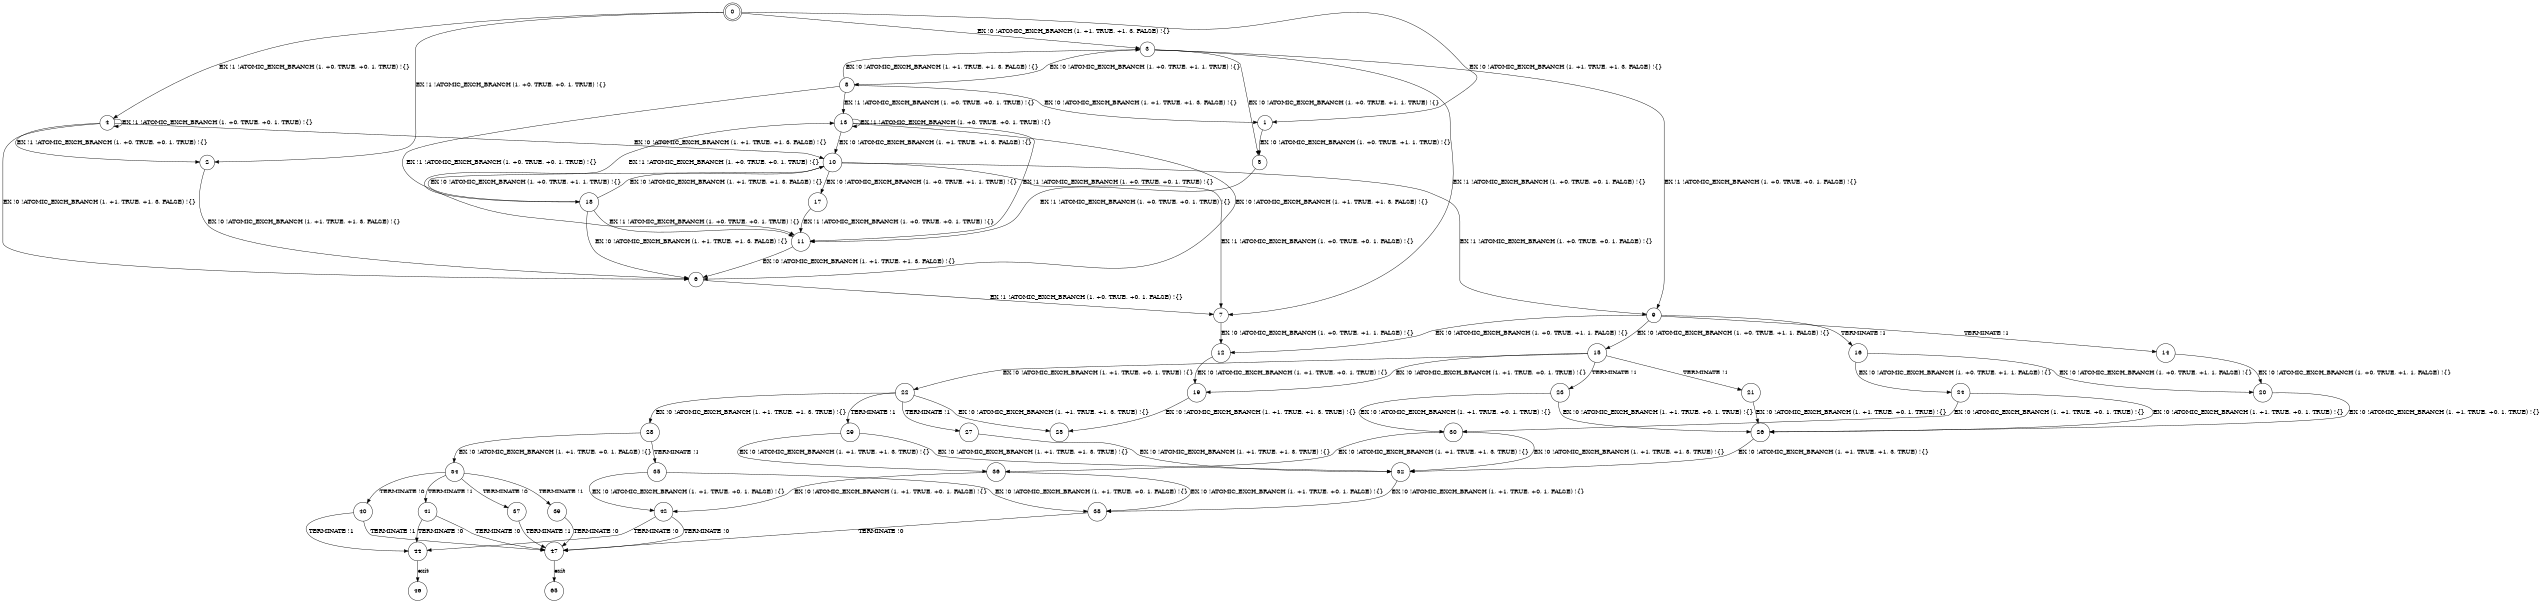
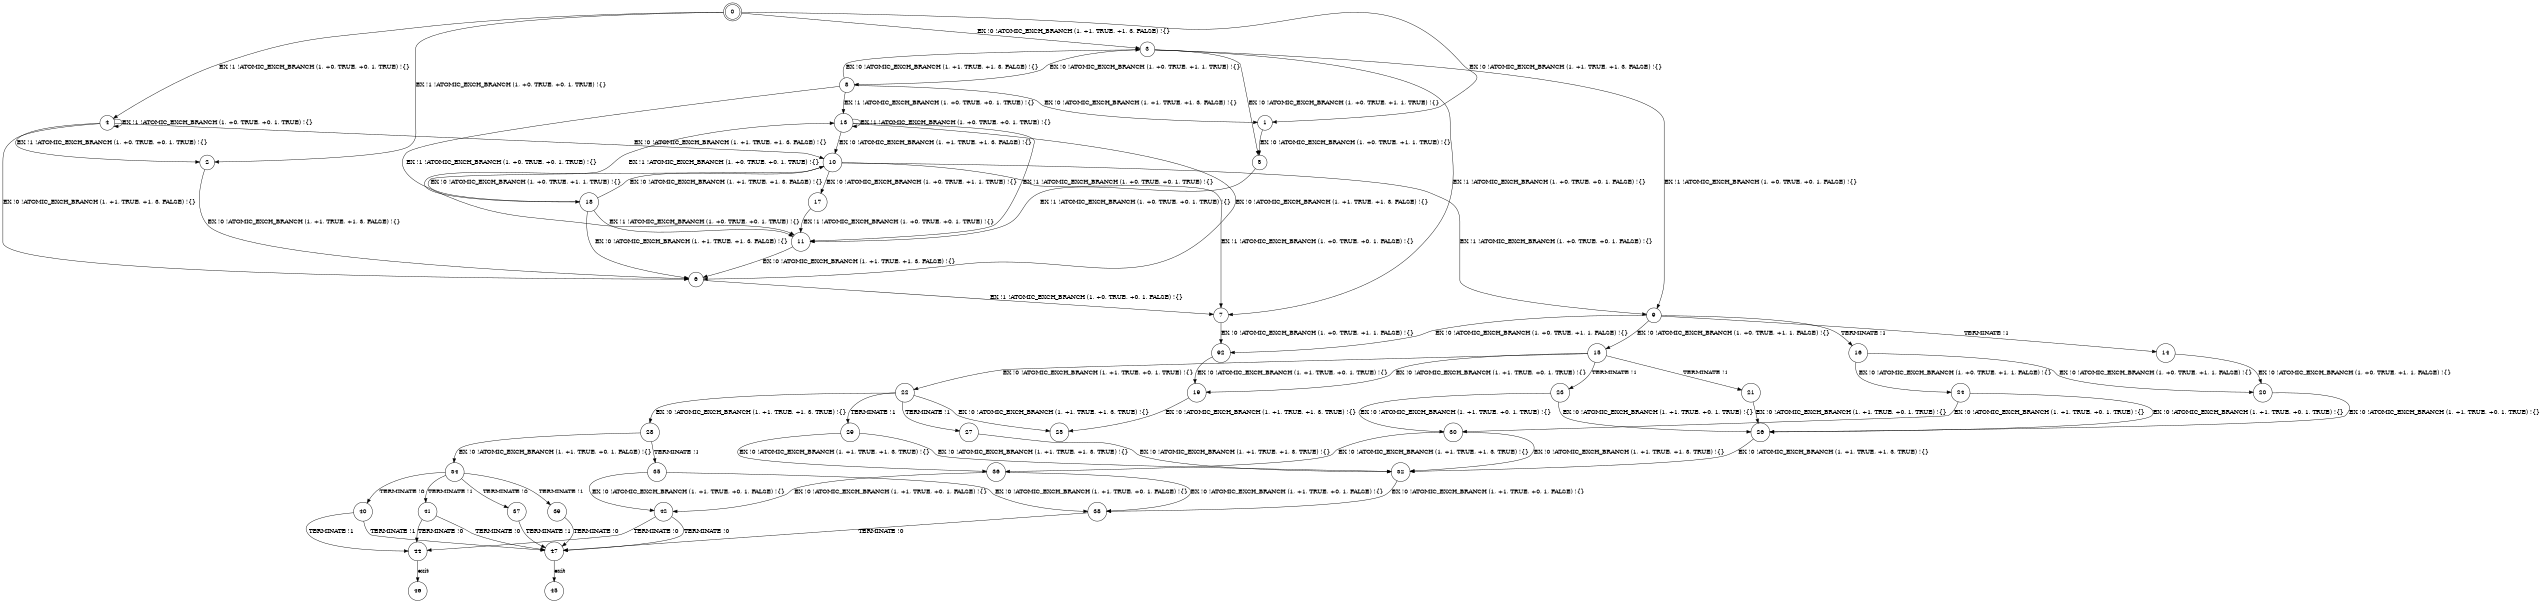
  digraph {
    node [shape=circle]
    0 [peripheries=2]
    1
    2
    3
    4
    5
    6
    7
    8
    9
    10
    11
-   12
+   12 [label=92]
    13
    14
    15
    16
    17
    18
    19
    20
    21
    22
    23
    24
    25
    26
    27
    28
    29
    30
    32
    34
    35
    36
    38
    37
    39
    40
    41
    42
    n42 [label=47]
    44
-   45 [label=65]
+   45
    46
    0 -> 1 [label="EX !0 !ATOMIC_EXCH_BRANCH (1, +1, TRUE, +1, 3, FALSE) !{}"]
    0 -> 2 [label="EX !1 !ATOMIC_EXCH_BRANCH (1, +0, TRUE, +0, 1, TRUE) !{}"]
    0 -> 3 [label="EX !0 !ATOMIC_EXCH_BRANCH (1, +1, TRUE, +1, 3, FALSE) !{}"]
    0 -> 4 [label="EX !1 !ATOMIC_EXCH_BRANCH (1, +0, TRUE, +0, 1, TRUE) !{}"]
    1 -> 5 [label="EX !0 !ATOMIC_EXCH_BRANCH (1, +0, TRUE, +1, 1, TRUE) !{}"]
    2 -> 6 [label="EX !0 !ATOMIC_EXCH_BRANCH (1, +1, TRUE, +1, 3, FALSE) !{}"]
    3 -> 5 [label="EX !0 !ATOMIC_EXCH_BRANCH (1, +0, TRUE, +1, 1, TRUE) !{}"]
    3 -> 7 [label="EX !1 !ATOMIC_EXCH_BRANCH (1, +0, TRUE, +0, 1, FALSE) !{}"]
    3 -> 8 [label="EX !0 !ATOMIC_EXCH_BRANCH (1, +0, TRUE, +1, 1, TRUE) !{}"]
    3 -> 9 [label="EX !1 !ATOMIC_EXCH_BRANCH (1, +0, TRUE, +0, 1, FALSE) !{}"]
    4 -> 2 [label="EX !1 !ATOMIC_EXCH_BRANCH (1, +0, TRUE, +0, 1, TRUE) !{}"]
    4 -> 4 [label="EX !1 !ATOMIC_EXCH_BRANCH (1, +0, TRUE, +0, 1, TRUE) !{}"]
    4 -> 6 [label="EX !0 !ATOMIC_EXCH_BRANCH (1, +1, TRUE, +1, 3, FALSE) !{}"]
    4 -> 10 [label="EX !0 !ATOMIC_EXCH_BRANCH (1, +1, TRUE, +1, 3, FALSE) !{}"]
    5 -> 11 [label="EX !1 !ATOMIC_EXCH_BRANCH (1, +0, TRUE, +0, 1, TRUE) !{}"]
    6 -> 7 [label="EX !1 !ATOMIC_EXCH_BRANCH (1, +0, TRUE, +0, 1, FALSE) !{}"]
    7 -> 12 [label="EX !0 !ATOMIC_EXCH_BRANCH (1, +0, TRUE, +1, 1, FALSE) !{}"]
    8 -> 1 [label="EX !0 !ATOMIC_EXCH_BRANCH (1, +1, TRUE, +1, 3, FALSE) !{}"]
    8 -> 3 [label="EX !0 !ATOMIC_EXCH_BRANCH (1, +1, TRUE, +1, 3, FALSE) !{}"]
    8 -> 11 [label="EX !1 !ATOMIC_EXCH_BRANCH (1, +0, TRUE, +0, 1, TRUE) !{}"]
    8 -> 13 [label="EX !1 !ATOMIC_EXCH_BRANCH (1, +0, TRUE, +0, 1, TRUE) !{}"]
    9 -> 12 [label="EX !0 !ATOMIC_EXCH_BRANCH (1, +0, TRUE, +1, 1, FALSE) !{}"]
    9 -> 14 [label="TERMINATE !1"]
    9 -> 15 [label="EX !0 !ATOMIC_EXCH_BRANCH (1, +0, TRUE, +1, 1, FALSE) !{}"]
    9 -> 16 [label="TERMINATE !1"]
    10 -> 7 [label="EX !1 !ATOMIC_EXCH_BRANCH (1, +0, TRUE, +0, 1, FALSE) !{}"]
    10 -> 9 [label="EX !1 !ATOMIC_EXCH_BRANCH (1, +0, TRUE, +0, 1, FALSE) !{}"]
    10 -> 17 [label="EX !0 !ATOMIC_EXCH_BRANCH (1, +0, TRUE, +1, 1, TRUE) !{}"]
    10 -> 18 [label="EX !0 !ATOMIC_EXCH_BRANCH (1, +0, TRUE, +1, 1, TRUE) !{}"]
    11 -> 6 [label="EX !0 !ATOMIC_EXCH_BRANCH (1, +1, TRUE, +1, 3, FALSE) !{}"]
    12 -> 19 [label="EX !0 !ATOMIC_EXCH_BRANCH (1, +1, TRUE, +0, 1, TRUE) !{}"]
    13 -> 6 [label="EX !0 !ATOMIC_EXCH_BRANCH (1, +1, TRUE, +1, 3, FALSE) !{}"]
    13 -> 10 [label="EX !0 !ATOMIC_EXCH_BRANCH (1, +1, TRUE, +1, 3, FALSE) !{}"]
    13 -> 11 [label="EX !1 !ATOMIC_EXCH_BRANCH (1, +0, TRUE, +0, 1, TRUE) !{}"]
    13 -> 13 [label="EX !1 !ATOMIC_EXCH_BRANCH (1, +0, TRUE, +0, 1, TRUE) !{}"]
    14 -> 20 [label="EX !0 !ATOMIC_EXCH_BRANCH (1, +0, TRUE, +1, 1, FALSE) !{}"]
    15 -> 19 [label="EX !0 !ATOMIC_EXCH_BRANCH (1, +1, TRUE, +0, 1, TRUE) !{}"]
    15 -> 21 [label="TERMINATE !1"]
    15 -> 22 [label="EX !0 !ATOMIC_EXCH_BRANCH (1, +1, TRUE, +0, 1, TRUE) !{}"]
    15 -> 23 [label="TERMINATE !1"]
    16 -> 20 [label="EX !0 !ATOMIC_EXCH_BRANCH (1, +0, TRUE, +1, 1, FALSE) !{}"]
    16 -> 24 [label="EX !0 !ATOMIC_EXCH_BRANCH (1, +0, TRUE, +1, 1, FALSE) !{}"]
    17 -> 11 [label="EX !1 !ATOMIC_EXCH_BRANCH (1, +0, TRUE, +0, 1, TRUE) !{}"]
    18 -> 6 [label="EX !0 !ATOMIC_EXCH_BRANCH (1, +1, TRUE, +1, 3, FALSE) !{}"]
    18 -> 10 [label="EX !0 !ATOMIC_EXCH_BRANCH (1, +1, TRUE, +1, 3, FALSE) !{}"]
    18 -> 11 [label="EX !1 !ATOMIC_EXCH_BRANCH (1, +0, TRUE, +0, 1, TRUE) !{}"]
    18 -> 13 [label="EX !1 !ATOMIC_EXCH_BRANCH (1, +0, TRUE, +0, 1, TRUE) !{}"]
    19 -> 25 [label="EX !0 !ATOMIC_EXCH_BRANCH (1, +1, TRUE, +1, 3, TRUE) !{}"]
    20 -> 26 [label="EX !0 !ATOMIC_EXCH_BRANCH (1, +1, TRUE, +0, 1, TRUE) !{}"]
    21 -> 26 [label="EX !0 !ATOMIC_EXCH_BRANCH (1, +1, TRUE, +0, 1, TRUE) !{}"]
    22 -> 25 [label="EX !0 !ATOMIC_EXCH_BRANCH (1, +1, TRUE, +1, 3, TRUE) !{}"]
    22 -> 27 [label="TERMINATE !1"]
    22 -> 28 [label="EX !0 !ATOMIC_EXCH_BRANCH (1, +1, TRUE, +1, 3, TRUE) !{}"]
    22 -> 29 [label="TERMINATE !1"]
    23 -> 26 [label="EX !0 !ATOMIC_EXCH_BRANCH (1, +1, TRUE, +0, 1, TRUE) !{}"]
    23 -> 30 [label="EX !0 !ATOMIC_EXCH_BRANCH (1, +1, TRUE, +0, 1, TRUE) !{}"]
    24 -> 26 [label="EX !0 !ATOMIC_EXCH_BRANCH (1, +1, TRUE, +0, 1, TRUE) !{}"]
    24 -> 30 [label="EX !0 !ATOMIC_EXCH_BRANCH (1, +1, TRUE, +0, 1, TRUE) !{}"]
    26 -> 32 [label="EX !0 !ATOMIC_EXCH_BRANCH (1, +1, TRUE, +1, 3, TRUE) !{}"]
    27 -> 32 [label="EX !0 !ATOMIC_EXCH_BRANCH (1, +1, TRUE, +1, 3, TRUE) !{}"]
    28 -> 34 [label="EX !0 !ATOMIC_EXCH_BRANCH (1, +1, TRUE, +0, 1, FALSE) !{}"]
    28 -> 35 [label="TERMINATE !1"]
    29 -> 32 [label="EX !0 !ATOMIC_EXCH_BRANCH (1, +1, TRUE, +1, 3, TRUE) !{}"]
    29 -> 36 [label="EX !0 !ATOMIC_EXCH_BRANCH (1, +1, TRUE, +1, 3, TRUE) !{}"]
    30 -> 32 [label="EX !0 !ATOMIC_EXCH_BRANCH (1, +1, TRUE, +1, 3, TRUE) !{}"]
    30 -> 36 [label="EX !0 !ATOMIC_EXCH_BRANCH (1, +1, TRUE, +1, 3, TRUE) !{}"]
    32 -> 38 [label="EX !0 !ATOMIC_EXCH_BRANCH (1, +1, TRUE, +0, 1, FALSE) !{}"]
    34 -> 37 [label="TERMINATE !0"]
    34 -> 39 [label="TERMINATE !1"]
    34 -> 40 [label="TERMINATE !0"]
    34 -> 41 [label="TERMINATE !1"]
    35 -> 38 [label="EX !0 !ATOMIC_EXCH_BRANCH (1, +1, TRUE, +0, 1, FALSE) !{}"]
    35 -> 42 [label="EX !0 !ATOMIC_EXCH_BRANCH (1, +1, TRUE, +0, 1, FALSE) !{}"]
    36 -> 38 [label="EX !0 !ATOMIC_EXCH_BRANCH (1, +1, TRUE, +0, 1, FALSE) !{}"]
    36 -> 42 [label="EX !0 !ATOMIC_EXCH_BRANCH (1, +1, TRUE, +0, 1, FALSE) !{}"]
    38 -> n42 [label="TERMINATE !0"]
    37 -> n42 [label="TERMINATE !1"]
    39 -> n42 [label="TERMINATE !0"]
    40 -> n42 [label="TERMINATE !1"]
    40 -> 44 [label="TERMINATE !1"]
    41 -> n42 [label="TERMINATE !0"]
    41 -> 44 [label="TERMINATE !0"]
    42 -> n42 [label="TERMINATE !0"]
    42 -> 44 [label="TERMINATE !0"]
    n42 -> 45 [label=exit]
    44 -> 46 [label=exit]
  }
